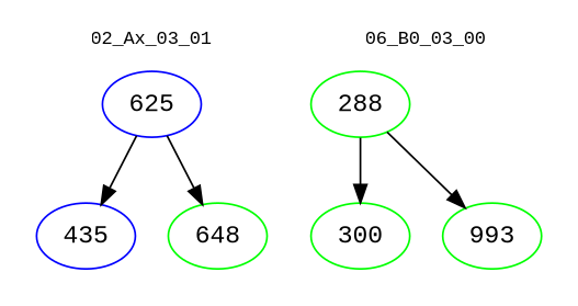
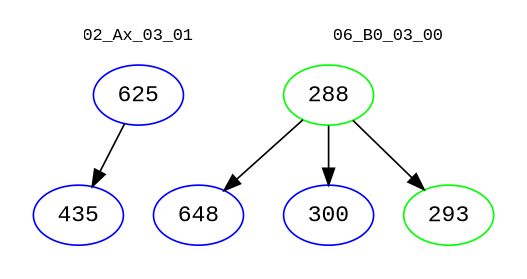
  digraph {
    fontname="Liberation Mono"
    node [color=blue fontname="Liberation Mono"]
    edge [color=black fontname="Liberation Mono"]
    n1 [label=625]
    n2 [label=435]
-   n3 [color=green label=648]
+   n3 [label=648]
    n4 [color=green label=288]
-   n5 [color=green label=300]
-   n6 [color=green label=993]
+   n5 [label=300]
+   n6 [color=green label=293]
    subgraph cluster_1 {
      color=white
      fontsize=10
      label="02_Ax_03_01"
      n1
      n2
      n3
    }
    subgraph cluster_2 {
      color=white
      fontsize=10
      label="06_B0_03_00"
      n4
      n5
      n6
    }
    n1 -> n2
-   n1 -> n3
+   n4 -> n3
    n4 -> n5
    n4 -> n6
  }
